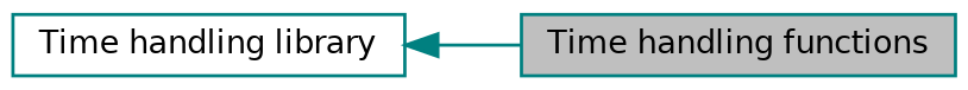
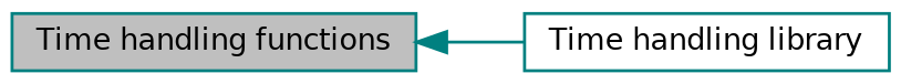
  digraph {
    rankdir=LR
    node [color=teal fontname=Helvetica fontsize=10 shape=record style=filled]
    n1 [fillcolor=grey75 fontcolor=black height=0.2 label="Time handling functions" width=0.4]
    n2 [fillcolor=white height=0.2 label="Time handling library" width=0.4]
-   n2 -> n1 [dir=back fontname=Helvetica fontsize=10 labelfontname=Helvetica labelfontsize=10 shape=plaintext style=solid color=teal]
+   n1 -> n2 [dir=back fontname=Helvetica fontsize=10 labelfontname=Helvetica labelfontsize=10 shape=plaintext style=solid color=teal]
  }
